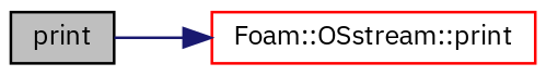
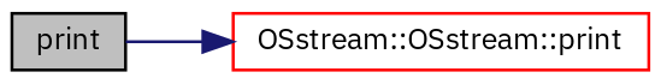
  digraph {
    rankdir=LR
    fontname="IBM Plex Sans"
    node [fontname="IBM Plex Sans" fontsize=10 shape=record]
    n1 [color=black fillcolor=grey75 fontcolor=black height=0.2 label=print style=filled width=0.4]
-   n2 [color=red height=0.2 label="Foam::OSstream::print" width=0.4]
+   n2 [color=red height=0.2 label="OSstream::OSstream::print" width=0.4]
    n1 -> n2 [color=midnightblue fontname="IBM Plex Sans" fontsize=10 labelfontname=FreeSans labelfontsize=10 style=solid]
  }
